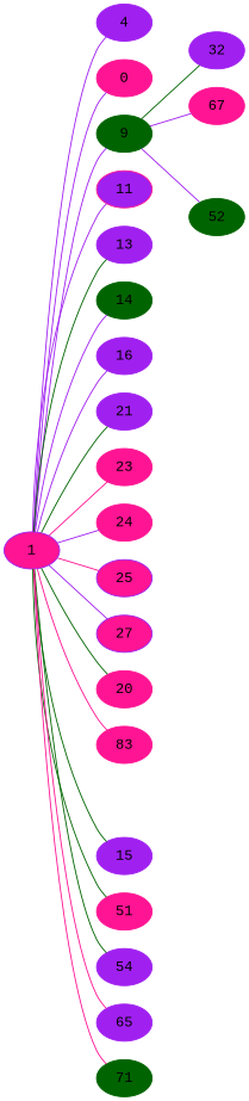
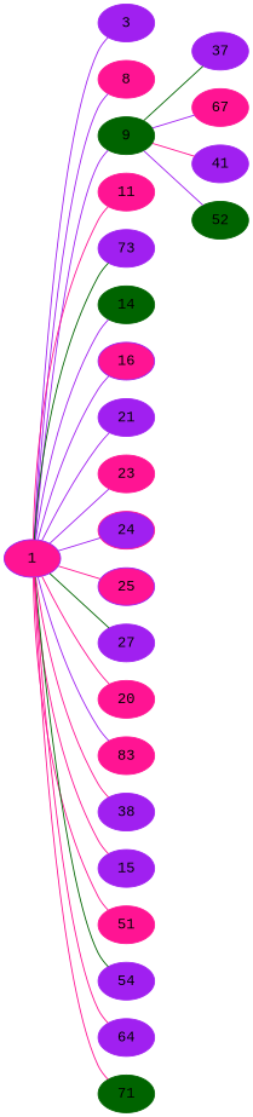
  graph {
    fontname="Liberation Mono"
    rankdir=LR
    node [color=purple fontname="Liberation Mono" style=filled]
    edge [color=purple fontname="Liberation Mono"]
    1 [fillcolor=deeppink super="+2+6+3+5"]
-   4
-   8 [color=deeppink label=0]
+   4 [label=3]
+   8 [color=deeppink]
    9 [color=darkgreen super="+26+43"]
-   11 [color=deeppink super="+22" fillcolor=purple]
-   13 [super="+40"]
+   11 [color=deeppink super="+22"]
+   13 [super="+40" label=73]
    14 [color=darkgreen super="+30"]
-   16 [super="+69+53"]
+   16 [super="+69+53" fillcolor=deeppink]
    21 [super="+31"]
    23 [color=deeppink]
-   24 [color=deeppink super="+42"]
+   24 [color=deeppink super="+42" fillcolor=purple]
    25 [fillcolor=deeppink]
-   27 [super="+28+39" fillcolor=deeppink]
+   27 [super="+28+39"]
    n14 [color=deeppink label=20 super="+36"]
    n15 [color=deeppink label=83]
+   38
    n17 [label=15]
    51 [color=deeppink]
    54 [super="+59"]
-   64 [label=65]
+   64
    71 [color=darkgreen]
-   32 [super="+34"]
+   32 [super="+34" label=37]
    n23 [color=deeppink label=67]
+   41 [super="+50"]
    52 [color=darkgreen super="+55+67"]
    1 -- 4
    1 -- 8
    1 -- 9
-   1 -- 11
+   1 -- 11 [color=deeppink]
    1 -- 13 [color=darkgreen]
    1 -- 14
    1 -- 16
-   1 -- 21 [color=darkgreen]
-   1 -- 23 [color=deeppink]
+   1 -- 21
+   1 -- 23
    1 -- 24
    1 -- 25 [color=deeppink]
-   1 -- 27
-   1 -- n14 [color=darkgreen]
-   1 -- n15 [color=deeppink]
-   1 -- n17 [color=darkgreen]
-   1 -- 51 [color=darkgreen]
+   1 -- 27 [color=darkgreen]
+   1 -- n14 [color=deeppink]
+   1 -- n15
+   1 -- 38 [color=deeppink]
+   1 -- n17 [color=deeppink]
+   1 -- 51 [color=deeppink]
    1 -- 54 [color=darkgreen]
    1 -- 64 [color=deeppink]
    1 -- 71 [color=deeppink]
    9 -- 32 [color=darkgreen]
    9 -- n23
+   9 -- 41 [color=deeppink]
    9 -- 52
  }
